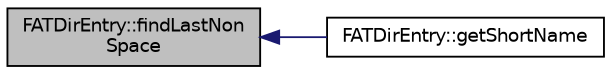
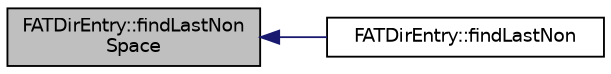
  digraph {
    rankdir=LR
    node [color=black fontname=Helvetica fontsize=10 shape=record style=filled]
    n1 [fillcolor=grey75 fontcolor=black height=0.2 label="FATDirEntry::findLastNon\lSpace" width=0.4]
-   n2 [fillcolor=white height=0.2 label="FATDirEntry::getShortName" width=0.4]
+   n2 [fillcolor=white height=0.2 label="FATDirEntry::findLastNon" width=0.4]
    n1 -> n2 [color=midnightblue dir=back fontname=Helvetica fontsize=10 labelfontname=Helvetica labelfontsize=10 style=solid]
  }
